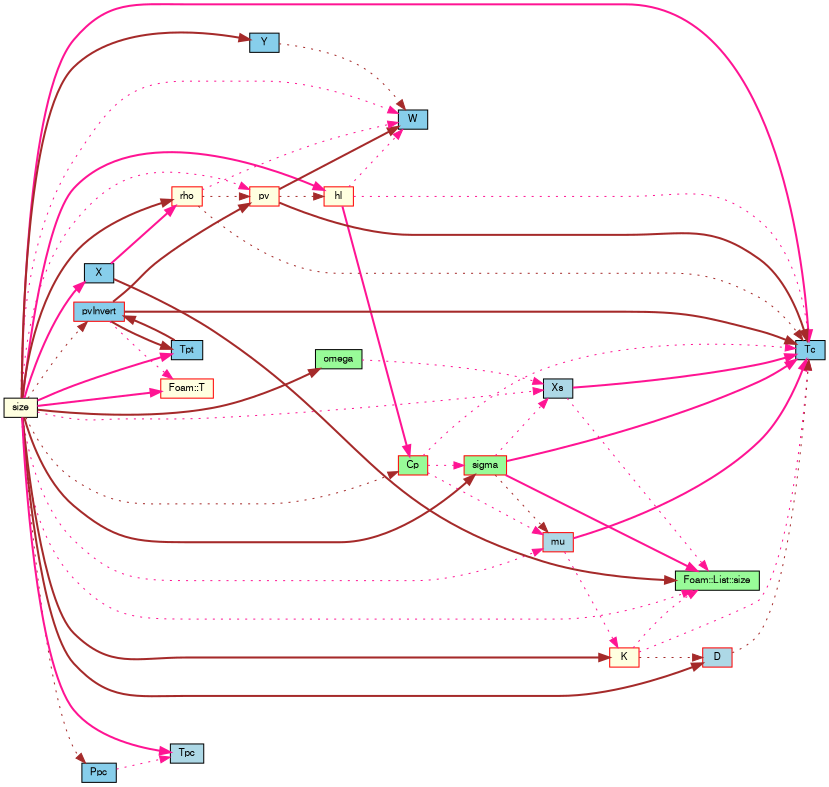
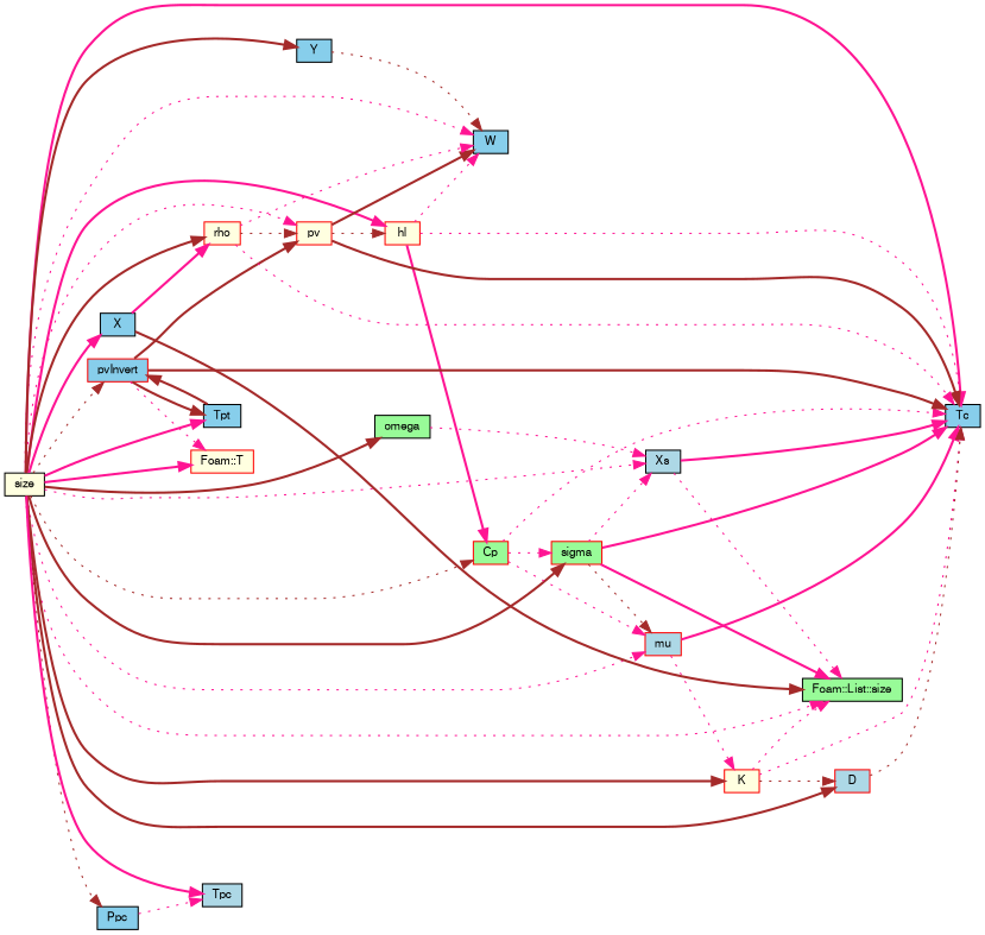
  digraph {
    rankdir=LR
    node [color=black fillcolor=skyblue fontname=FreeSans fontsize=10 shape=record style=filled]
    edge [color=deeppink fontname=FreeSans fontsize=10 labelfontname=FreeSans labelfontsize=10 style=dotted]
    n1 [fillcolor=lightyellow fontcolor=black height=0.2 label=size width=0.4]
    n2 [color=red fillcolor=palegreen height=0.2 label=Cp width=0.4]
    n3 [height=0.2 label=Tc width=0.4]
    n4 [height=0.2 label=W width=0.4]
    n5 [color=red fillcolor=palegreen height=0.2 label=sigma width=0.4]
    n6 [fillcolor=lightblue height=0.2 label=Xs width=0.4]
    n7 [fillcolor=palegreen height=0.2 label="Foam::List::size" width=0.4]
    n8 [color=red fillcolor=lightblue height=0.2 label=mu width=0.4]
    n9 [color=red fillcolor=lightyellow height=0.2 label=K width=0.4]
    n10 [color=red fillcolor=lightblue height=0.2 label=D width=0.4]
    n11 [color=red fillcolor=lightyellow height=0.2 label=hl width=0.4]
    n12 [fillcolor=palegreen height=0.2 label=omega width=0.4]
    n13 [height=0.2 label=Ppc width=0.4]
    n14 [fillcolor=lightblue height=0.2 label=Tpc width=0.4]
    n15 [color=red fillcolor=lightyellow height=0.2 label=pv width=0.4]
    n16 [color=red height=0.2 label=pvInvert width=0.4]
    n17 [height=0.2 label=Tpt width=0.4]
    n18 [color=red fillcolor=lightyellow height=0.2 label="Foam::T" width=0.4]
    n19 [color=red fillcolor=lightyellow height=0.2 label=rho width=0.4]
    n20 [height=0.2 label=X width=0.4]
    n21 [height=0.2 label=Y width=0.4]
    n1 -> n2 [color=brown]
    n1 -> n3 [style=bold]
    n1 -> n4
    n1 -> n5 [color=brown style=bold]
    n1 -> n6
    n1 -> n7
    n1 -> n8
    n1 -> n9 [color=brown style=bold]
    n1 -> n10 [color=brown style=bold]
    n1 -> n11 [style=bold]
    n1 -> n12 [color=brown style=bold]
    n1 -> n13 [color=brown]
    n1 -> n14 [style=bold]
    n1 -> n15
    n1 -> n16 [color=brown]
    n1 -> n17 [style=bold]
    n1 -> n18 [style=bold]
    n1 -> n19 [color=brown style=bold]
    n1 -> n20 [style=bold]
    n1 -> n21 [color=brown style=bold]
    n2 -> n3
    n2 -> n5
    n2 -> n8
    n5 -> n3 [style=bold]
    n5 -> n6
    n5 -> n7 [style=bold]
    n5 -> n8 [color=brown]
    n6 -> n3 [style=bold]
    n6 -> n7
    n8 -> n3 [style=bold]
    n8 -> n9
    n9 -> n3
    n9 -> n7
    n9 -> n10 [color=brown]
    n10 -> n3 [color=brown]
    n11 -> n2 [style=bold]
    n11 -> n3
    n11 -> n4
    n12 -> n6
    n13 -> n14
    n15 -> n3 [color=brown style=bold]
    n15 -> n4 [color=brown style=bold]
    n15 -> n11 [color=brown]
    n16 -> n3 [color=brown style=bold]
    n16 -> n15 [color=brown style=bold]
    n16 -> n17 [color=brown style=bold]
    n16 -> n18
    n17 -> n16 [color=brown style=bold]
-   n19 -> n3 [color=brown]
+   n19 -> n3
    n19 -> n4
    n19 -> n15 [color=brown]
    n20 -> n7 [color=brown style=bold]
    n20 -> n19 [style=bold]
    n21 -> n4 [color=brown]
  }
